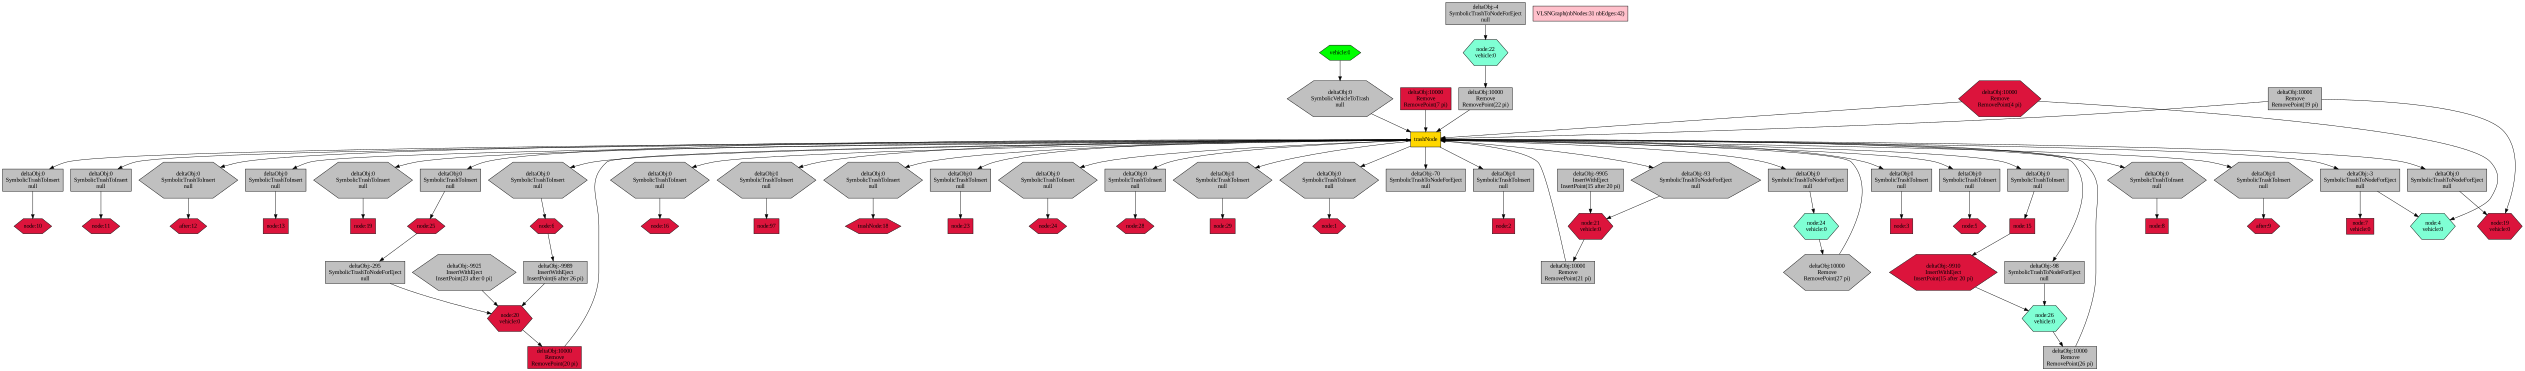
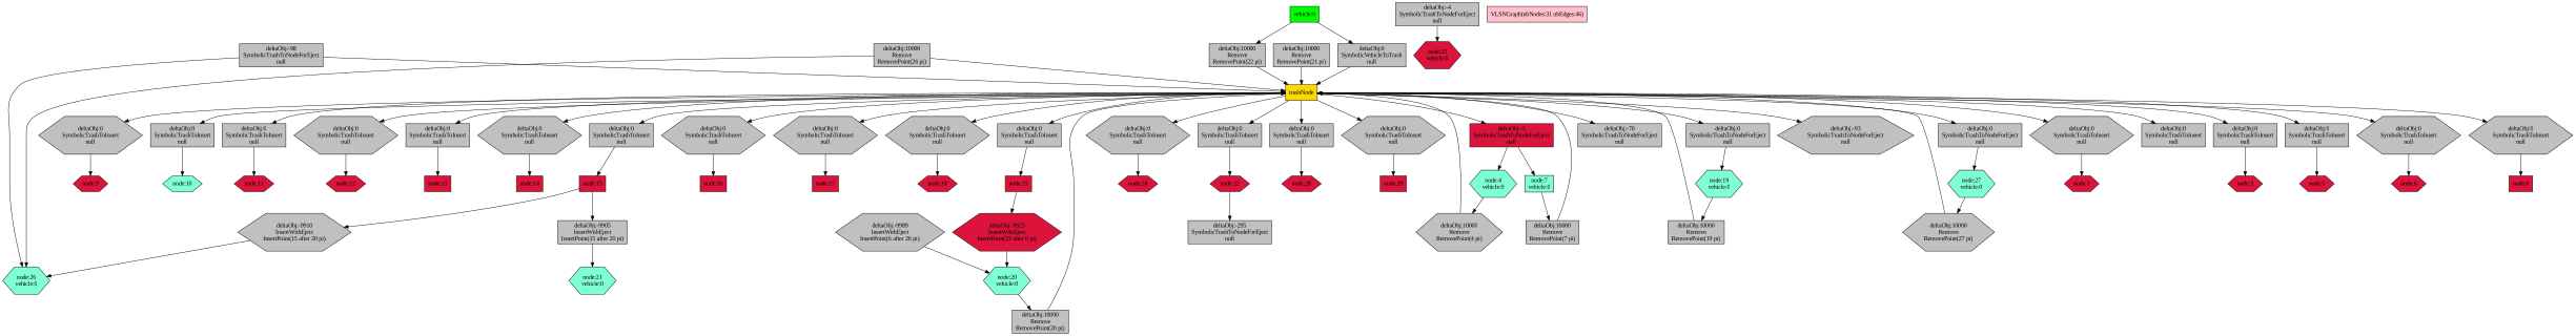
  digraph {
    fontname="Liberation Serif"
    fontsize=12
    node [fillcolor=gray fontname="Liberation Serif" shape=hexagon style=filled]
    edge [fontname="Liberation Serif"]
-   n1 [color=black fillcolor=green label="vehicle:0"]
-   n2 [label="deltaObj:0\nSymbolicVehicleToTrash\nnull"]
+   n1 [color=black fillcolor=green label="vehicle:0" shape=box]
+   n2 [label="deltaObj:0\nSymbolicVehicleToTrash\nnull" shape=box]
    n3 [color=black fillcolor=gold label=trashNode shape=box]
    n4 [label="deltaObj:0\nSymbolicTrashToInsert\nnull"]
    n5 [label="deltaObj:0\nSymbolicTrashToInsert\nnull" shape=box]
    n6 [label="deltaObj:0\nSymbolicTrashToInsert\nnull" shape=box]
    n7 [label="deltaObj:0\nSymbolicTrashToInsert\nnull" shape=box]
    n8 [label="deltaObj:0\nSymbolicTrashToInsert\nnull"]
    n9 [label="deltaObj:0\nSymbolicTrashToInsert\nnull"]
    n10 [label="deltaObj:0\nSymbolicTrashToInsert\nnull"]
    n11 [label="deltaObj:0\nSymbolicTrashToInsert\nnull" shape=box]
    n12 [label="deltaObj:0\nSymbolicTrashToInsert\nnull" shape=box]
    n13 [label="deltaObj:0\nSymbolicTrashToInsert\nnull"]
    n14 [label="deltaObj:0\nSymbolicTrashToInsert\nnull" shape=box]
    n15 [label="deltaObj:0\nSymbolicTrashToInsert\nnull"]
    n16 [label="deltaObj:0\nSymbolicTrashToInsert\nnull" shape=box]
    n17 [label="deltaObj:0\nSymbolicTrashToInsert\nnull"]
    n18 [label="deltaObj:0\nSymbolicTrashToInsert\nnull"]
    n19 [label="deltaObj:0\nSymbolicTrashToInsert\nnull"]
    n20 [label="deltaObj:0\nSymbolicTrashToInsert\nnull" shape=box]
    n21 [label="deltaObj:0\nSymbolicTrashToInsert\nnull"]
    n22 [label="deltaObj:0\nSymbolicTrashToInsert\nnull" shape=box]
    n23 [label="deltaObj:0\nSymbolicTrashToInsert\nnull" shape=box]
    n24 [label="deltaObj:0\nSymbolicTrashToInsert\nnull"]
-   n25 [label="deltaObj:-3\nSymbolicTrashToNodeForEject\nnull" shape=box]
+   n25 [fillcolor=crimson label="deltaObj:-3\nSymbolicTrashToNodeForEject\nnull" shape=box]
    n26 [label="deltaObj:-70\nSymbolicTrashToNodeForEject\nnull" shape=box]
    n27 [label="deltaObj:0\nSymbolicTrashToNodeForEject\nnull" shape=box]
    n28 [label="deltaObj:-93\nSymbolicTrashToNodeForEject\nnull"]
    n29 [label="deltaObj:-98\nSymbolicTrashToNodeForEject\nnull" shape=box]
    n30 [label="deltaObj:0\nSymbolicTrashToNodeForEject\nnull" shape=box]
    n31 [color=black fillcolor=crimson label="node:1"]
-   n32 [color=black fillcolor=crimson label="node:2" shape=box]
-   n33 [color=black fillcolor=crimson label="node:3" shape=box]
+   n33 [color=black fillcolor=crimson label="node:3"]
    n34 [color=black fillcolor=crimson label="node:5"]
    n35 [color=black fillcolor=crimson label="node:6"]
    n36 [color=black fillcolor=crimson label="node:8" shape=box]
-   n37 [color=black fillcolor=crimson label="after:9"]
-   n38 [color=black fillcolor=crimson label="node:10"]
+   n37 [color=black fillcolor=crimson label="node:9"]
+   n38 [color=black fillcolor=aquamarine label="node:10"]
    n39 [color=black fillcolor=crimson label="node:11"]
-   n40 [color=black fillcolor=crimson label="after:12"]
+   n40 [color=black fillcolor=crimson label="node:12"]
    n41 [color=black fillcolor=crimson label="node:13" shape=box]
-   n42 [color=black fillcolor=crimson label="node:19" shape=box]
+   n42 [color=black fillcolor=crimson label="node:14" shape=box]
    n43 [color=black fillcolor=crimson label="node:15" shape=box]
-   n44 [color=black fillcolor=crimson label="node:16"]
-   n45 [color=black fillcolor=crimson label="node:97" shape=box]
-   n46 [color=black fillcolor=crimson label="trashNode:18"]
+   n44 [color=black fillcolor=crimson label="node:16" shape=box]
+   n45 [color=black fillcolor=crimson label="node:17" shape=box]
+   n46 [color=black fillcolor=crimson label="node:18"]
    n47 [color=black fillcolor=crimson label="node:23" shape=box]
    n48 [color=black fillcolor=crimson label="node:24"]
-   n49 [color=black fillcolor=crimson label="node:25"]
+   n49 [color=black fillcolor=crimson label="node:22"]
    n50 [color=black fillcolor=crimson label="node:28"]
    n51 [color=black fillcolor=crimson label="node:29" shape=box]
    n52 [color=black fillcolor=aquamarine label="node:4\nvehicle:0"]
-   n53 [color=black fillcolor=crimson label="node:7\nvehicle:0" shape=box]
-   n54 [color=black fillcolor=crimson label="node:19\nvehicle:0"]
+   n53 [color=black fillcolor=aquamarine label="node:7\nvehicle:0" shape=box]
+   n54 [color=black fillcolor=aquamarine label="node:19\nvehicle:0"]
    n55 [label="deltaObj:-295\nSymbolicTrashToNodeForEject\nnull" shape=box]
-   n56 [color=black fillcolor=crimson label="node:20\nvehicle:0"]
-   n57 [color=black fillcolor=crimson label="node:21\nvehicle:0"]
+   n56 [color=black fillcolor=aquamarine label="node:20\nvehicle:0"]
+   n57 [color=black fillcolor=aquamarine label="node:21\nvehicle:0"]
    n58 [label="deltaObj:-4\nSymbolicTrashToNodeForEject\nnull" shape=box]
-   n59 [color=black fillcolor=aquamarine label="node:22\nvehicle:0"]
+   n59 [color=black fillcolor=crimson label="node:22\nvehicle:0"]
    n60 [color=black fillcolor=aquamarine label="node:26\nvehicle:0"]
-   n61 [color=black fillcolor=aquamarine label="node:24\nvehicle:0"]
-   n62 [fillcolor=crimson label="deltaObj:10000\nRemove\nRemovePoint(4 pi)"]
-   n63 [fillcolor=crimson label="deltaObj:10000\nRemove\nRemovePoint(7 pi)" shape=box]
+   n61 [color=black fillcolor=aquamarine label="node:27\nvehicle:0"]
+   n62 [label="deltaObj:10000\nRemove\nRemovePoint(4 pi)"]
+   n63 [label="deltaObj:10000\nRemove\nRemovePoint(7 pi)" shape=box]
    n64 [label="deltaObj:10000\nRemove\nRemovePoint(19 pi)" shape=box]
-   n65 [fillcolor=crimson label="deltaObj:10000\nRemove\nRemovePoint(20 pi)" shape=box]
+   n65 [label="deltaObj:10000\nRemove\nRemovePoint(20 pi)" shape=box]
    n66 [label="deltaObj:10000\nRemove\nRemovePoint(21 pi)" shape=box]
    n67 [label="deltaObj:10000\nRemove\nRemovePoint(22 pi)" shape=box]
    n68 [label="deltaObj:10000\nRemove\nRemovePoint(26 pi)" shape=box]
    n69 [label="deltaObj:10000\nRemove\nRemovePoint(27 pi)"]
-   n70 [label="deltaObj:-9989\nInsertWithEject\nInsertPoint(6 after 26 pi)" shape=box]
+   n70 [label="deltaObj:-9989\nInsertWithEject\nInsertPoint(6 after 26 pi)"]
    n71 [label="deltaObj:-9905\nInsertWithEject\nInsertPoint(15 after 20 pi)" shape=box]
-   n72 [fillcolor=crimson label="deltaObj:-9910\nInsertWithEject\nInsertPoint(15 after 20 pi)"]
-   n73 [label="deltaObj:-9925\nInsertWithEject\nInsertPoint(23 after 0 pi)"]
-   n74 [color=black fillcolor=pink label="VLSNGraph(nbNodes:31 nbEdges:42)" shape=box]
+   n72 [label="deltaObj:-9910\nInsertWithEject\nInsertPoint(15 after 20 pi)"]
+   n73 [fillcolor=crimson label="deltaObj:-9925\nInsertWithEject\nInsertPoint(23 after 0 pi)"]
+   n74 [color=black fillcolor=pink label="VLSNGraph(nbNodes:31 nbEdges:46)" shape=box]
    n1 -> n2
    n2 -> n3
    n3 -> n4
    n3 -> n5
    n3 -> n6
    n3 -> n7
    n3 -> n8
    n3 -> n9
    n3 -> n10
    n3 -> n11
    n3 -> n12
    n3 -> n13
    n3 -> n14
    n3 -> n15
    n3 -> n16
    n3 -> n17
    n3 -> n18
    n3 -> n19
    n3 -> n20
    n3 -> n21
    n3 -> n22
    n3 -> n23
    n3 -> n24
    n3 -> n25
    n3 -> n26
    n3 -> n27
    n3 -> n28
-   n3 -> n29
+   n29 -> n3
    n3 -> n30
    n4 -> n31
-   n5 -> n32
    n6 -> n33
    n7 -> n34
    n8 -> n35
    n9 -> n36
    n10 -> n37
    n11 -> n38
    n12 -> n39
    n13 -> n40
    n14 -> n41
    n15 -> n42
    n16 -> n43
    n17 -> n44
    n18 -> n45
    n19 -> n46
    n20 -> n47
    n21 -> n48
    n22 -> n49
    n23 -> n50
    n24 -> n51
    n25 -> n52
    n25 -> n53
    n27 -> n54
-   n28 -> n57
    n29 -> n60
    n30 -> n61
-   n35 -> n70
+   n43 -> n71
    n43 -> n72
+   n47 -> n73
    n49 -> n55
-   n62 -> n52
-   n64 -> n54
-   n55 -> n56
+   n52 -> n62
+   n53 -> n63
+   n54 -> n64
    n56 -> n65
-   n57 -> n66
    n58 -> n59
-   n59 -> n67
-   n60 -> n68
+   n1 -> n67
+   n68 -> n60
    n61 -> n69
    n62 -> n3
    n63 -> n3
    n64 -> n3
    n65 -> n3
    n66 -> n3
    n67 -> n3
    n68 -> n3
    n69 -> n3
    n70 -> n56
    n71 -> n57
    n72 -> n60
    n73 -> n56
  }
